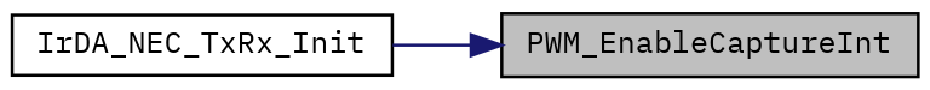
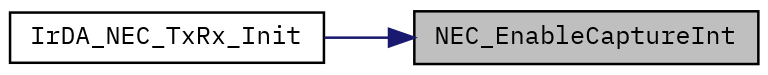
  digraph {
    rankdir=RL
    fontname="IBM Plex Mono"
    node [color=black fontname="IBM Plex Mono" fontsize=10 shape=record style=filled]
-   n1 [fillcolor=grey75 fontcolor=black height=0.2 label=PWM_EnableCaptureInt width=0.4]
+   n1 [fillcolor=grey75 fontcolor=black height=0.2 label=NEC_EnableCaptureInt width=0.4]
    n2 [fillcolor=white height=0.2 label=IrDA_NEC_TxRx_Init width=0.4]
    n1 -> n2 [color=midnightblue dir=back fontname="IBM Plex Mono" fontsize=10 labelfontname=Helvetica labelfontsize=10 style=solid]
  }
